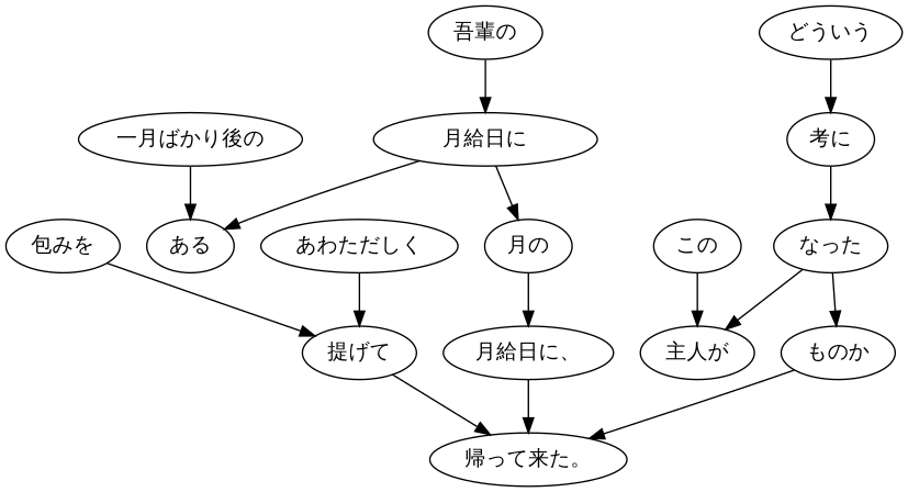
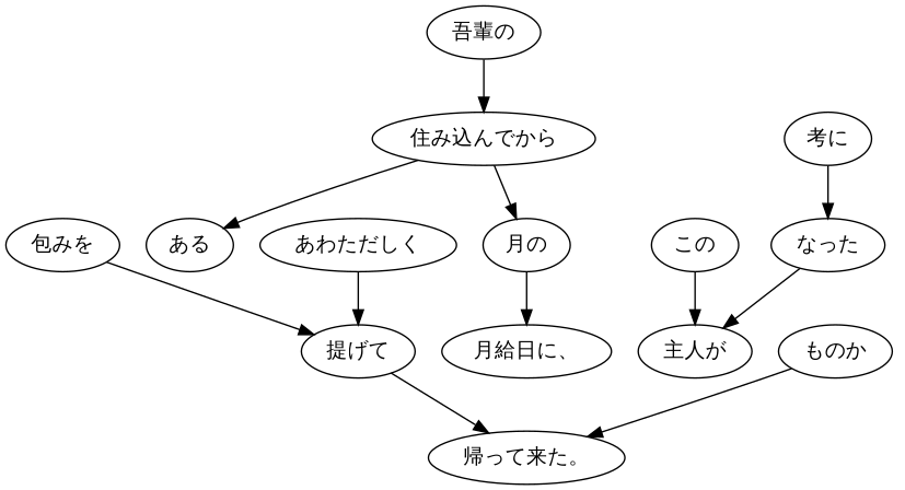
  digraph {
    n1 [label="この"]
    n2 [label="主人が"]
    n3 [label="なった"]
    n4 [label="ものか"]
-   n5 [label="どういう"]
    n6 [label="考に"]
    n7 [label="帰って来た。"]
    n8 [label="吾輩の"]
-   n9 [label="月給日に"]
+   n9 [label="住み込んでから"]
    n10 [label="ある"]
    n11 [label="月の"]
-   n12 [label="一月ばかり後の"]
    n13 [label="月給日に、"]
    n14 [label="包みを"]
    n15 [label="提げて"]
    n16 [label="あわただしく"]
    n1 -> n2
    n3 -> n2
-   n3 -> n4
    n4 -> n7
-   n5 -> n6
    n6 -> n3
    n8 -> n9
    n9 -> n10
    n9 -> n11
    n11 -> n13
-   n12 -> n10
-   n13 -> n7
    n14 -> n15
    n15 -> n7
    n16 -> n15
  }
